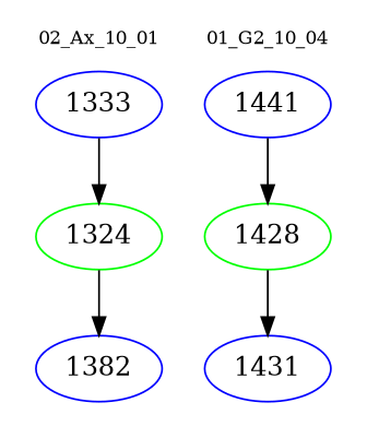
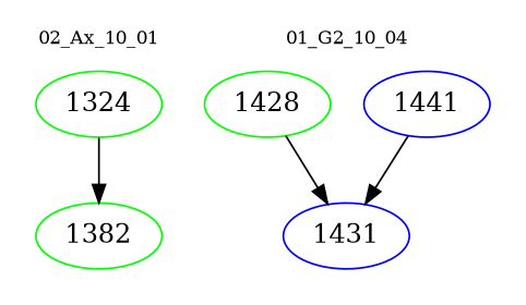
  digraph {
    node [color=blue]
    edge [color=black]
-   n1 [label=1333]
    n2 [color=green label=1324]
-   n3 [label=1382]
+   n3 [color=green label=1382]
    n4 [label=1441]
    n5 [color=green label=1428]
    n6 [label=1431]
    subgraph cluster_1 {
      color=white
      fontsize=10
      label="02_Ax_10_01"
-     n1
      n2
      n3
    }
    subgraph cluster_2 {
      color=white
      fontsize=10
      label="01_G2_10_04"
      n4
      n5
      n6
    }
-   n1 -> n2
    n2 -> n3
-   n4 -> n5
+   n4 -> n6
    n5 -> n6
  }
